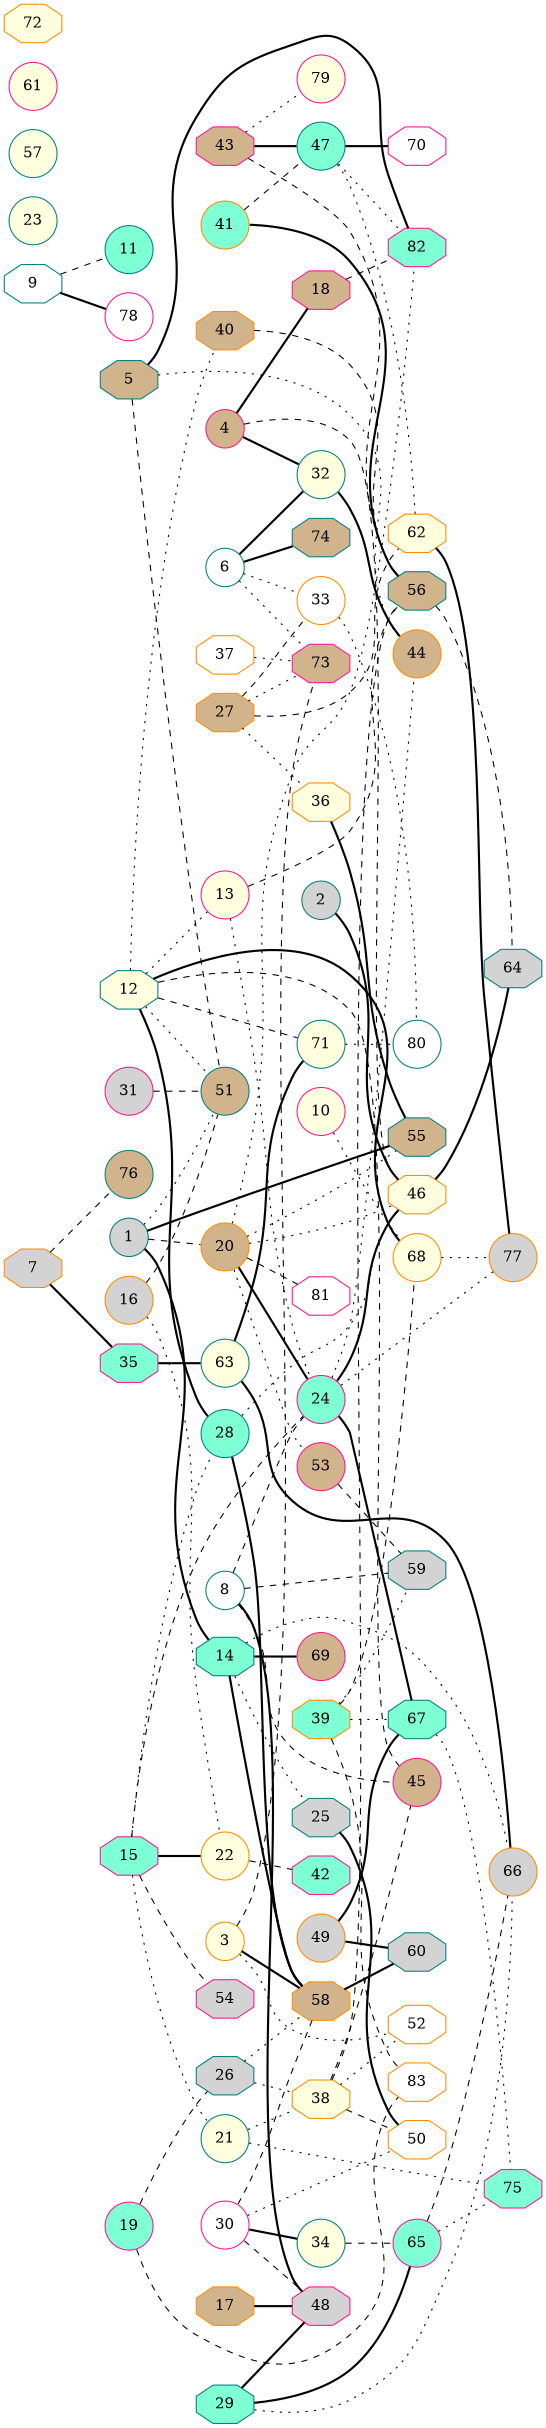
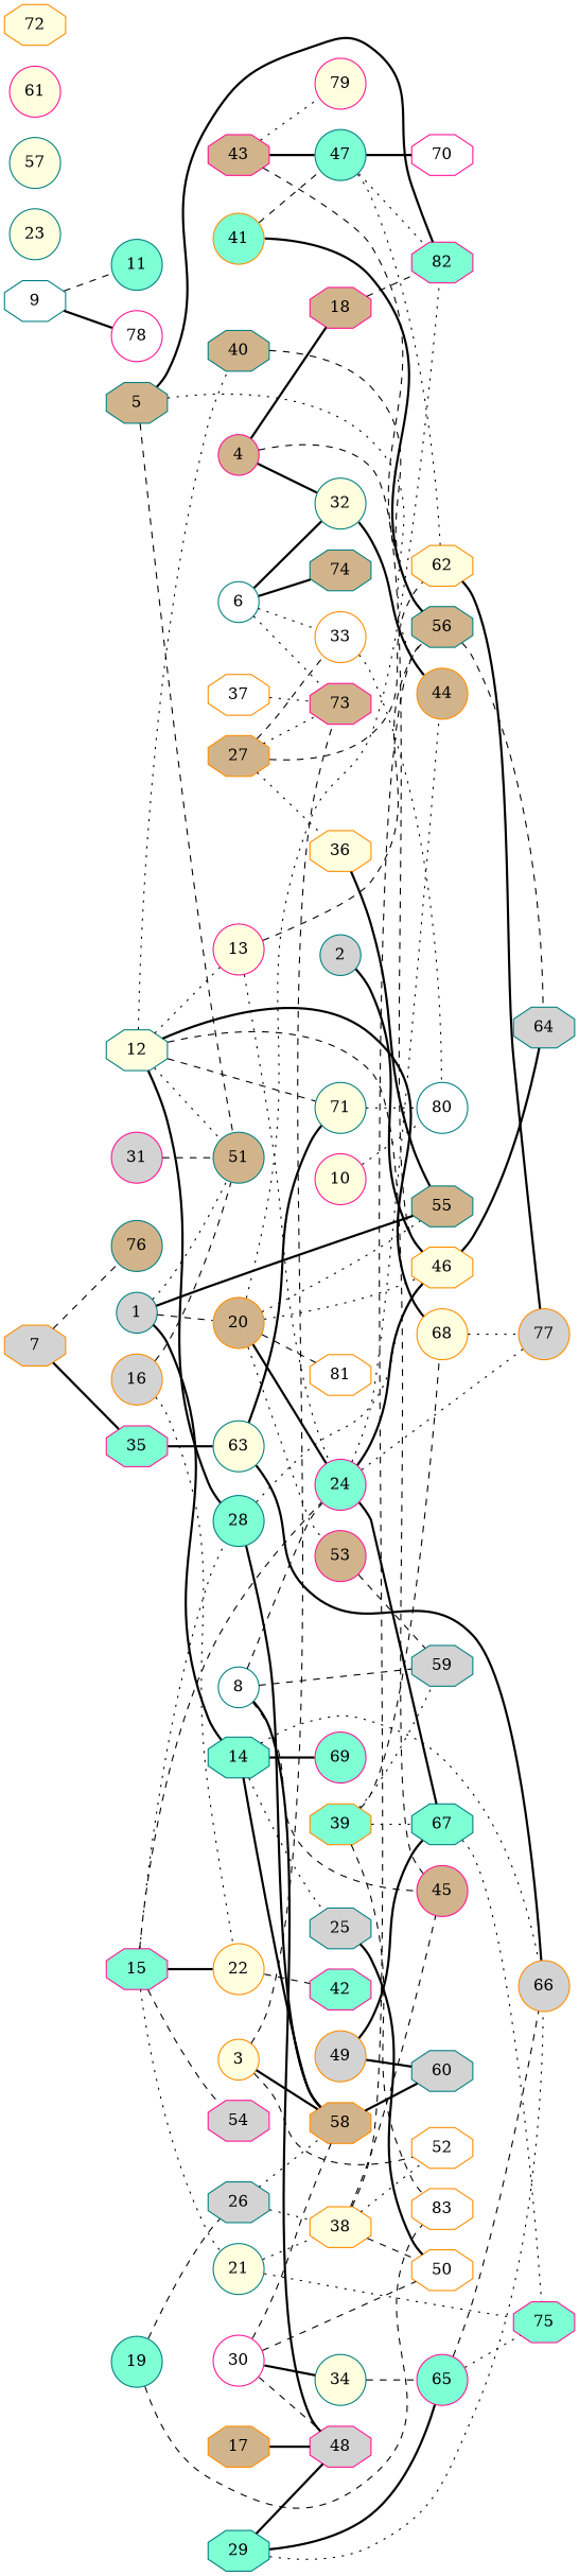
  graph {
    rankdir=LR
    node [color=teal fillcolor=lightyellow shape=circle style=filled]
    edge [style=dotted]
    1 [fillcolor=lightgrey]
    14 [fillcolor=aquamarine shape=octagon]
    20 [color=darkorange fillcolor=tan]
    51 [fillcolor=tan]
    55 [fillcolor=tan shape=octagon]
    58 [color=darkorange fillcolor=tan shape=octagon]
    25 [fillcolor=lightgrey shape=octagon]
    66 [color=darkorange fillcolor=lightgrey]
-   69 [color=deeppink fillcolor=tan]
+   69 [color=deeppink fillcolor=aquamarine]
    46 [color=darkorange shape=octagon]
    82 [color=deeppink fillcolor=aquamarine shape=octagon]
    24 [color=deeppink fillcolor=aquamarine]
    53 [color=deeppink fillcolor=tan]
-   81 [color=deeppink fillcolor=white shape=octagon]
+   81 [color=darkorange fillcolor=white shape=octagon]
    2 [fillcolor=lightgrey]
    64 [fillcolor=lightgrey shape=octagon]
    3 [color=darkorange]
    52 [color=darkorange fillcolor=white shape=octagon]
    73 [color=deeppink fillcolor=tan shape=octagon]
    60 [fillcolor=lightgrey shape=octagon]
    4 [color=deeppink fillcolor=tan]
    18 [color=deeppink fillcolor=tan shape=octagon]
    32
    44 [color=darkorange fillcolor=tan]
    5 [fillcolor=tan shape=octagon]
    6 [fillcolor=white]
    33 [color=darkorange fillcolor=white]
    74 [fillcolor=tan shape=octagon]
    80 [fillcolor=white]
    7 [color=darkorange fillcolor=lightgrey shape=octagon]
    35 [color=deeppink fillcolor=aquamarine shape=octagon]
    76 [fillcolor=tan]
    63
    8 [fillcolor=white]
    45 [color=deeppink fillcolor=tan]
    48 [color=deeppink fillcolor=lightgrey shape=octagon]
    59 [fillcolor=lightgrey shape=octagon]
    67 [fillcolor=aquamarine shape=octagon]
    77 [color=darkorange fillcolor=lightgrey]
    9 [fillcolor=white shape=octagon]
    11 [fillcolor=aquamarine]
    78 [color=deeppink fillcolor=white]
    10 [color=deeppink]
    68 [color=darkorange]
    12 [shape=octagon]
    13 [color=deeppink]
    28 [fillcolor=aquamarine]
-   40 [color=darkorange fillcolor=tan shape=octagon]
+   40 [fillcolor=tan shape=octagon]
    71
    56 [fillcolor=tan shape=octagon]
    50 [color=darkorange fillcolor=white shape=octagon]
    15 [color=deeppink fillcolor=aquamarine shape=octagon]
    21
    22 [color=darkorange]
    54 [color=deeppink fillcolor=lightgrey shape=octagon]
    38 [color=darkorange shape=octagon]
    75 [color=deeppink fillcolor=aquamarine shape=octagon]
    42 [color=deeppink fillcolor=aquamarine shape=octagon]
    16 [color=darkorange fillcolor=lightgrey]
    17 [color=darkorange fillcolor=tan shape=octagon]
-   19 [color=deeppink fillcolor=aquamarine]
+   19 [fillcolor=aquamarine]
    26 [fillcolor=lightgrey shape=octagon]
    83 [color=darkorange fillcolor=white shape=octagon]
    23
    27 [color=darkorange fillcolor=tan shape=octagon]
    36 [color=darkorange shape=octagon]
    62 [color=darkorange shape=octagon]
    29 [fillcolor=aquamarine shape=octagon]
    65 [color=deeppink fillcolor=aquamarine]
    30 [color=deeppink fillcolor=white]
    34
    31 [color=deeppink fillcolor=lightgrey]
    37 [color=darkorange fillcolor=white shape=octagon]
    39 [color=darkorange fillcolor=aquamarine shape=octagon]
    41 [color=darkorange fillcolor=aquamarine]
    47 [fillcolor=aquamarine]
    70 [color=deeppink fillcolor=white shape=octagon]
    43 [color=deeppink fillcolor=tan shape=octagon]
    79 [color=deeppink]
    49 [color=darkorange fillcolor=lightgrey]
    57
    61 [color=deeppink]
    72 [color=darkorange shape=octagon]
    1 -- 14 [style=bold]
    1 -- 20 [style=dashed]
    1 -- 51
    1 -- 55 [style=bold]
    14 -- 58 [style=bold]
    14 -- 25
    14 -- 66
    14 -- 69 [style=bold]
    20 -- 55
    20 -- 46
    20 -- 82
    20 -- 24 [style=bold]
    20 -- 53
    20 -- 81 [style=dashed]
    58 -- 60 [style=bold]
    25 -- 50 [style=bold]
    46 -- 64 [style=bold]
    24 -- 46 [style=bold]
    24 -- 44
    24 -- 67 [style=bold]
    24 -- 77
    53 -- 59 [style=dashed]
    2 -- 46 [style=bold]
    3 -- 58 [style=bold]
-   3 -- 52
+   3 -- 52 [style=dashed]
    3 -- 73 [style=dashed]
    4 -- 46 [style=dashed]
    4 -- 18 [style=bold]
    4 -- 32 [style=bold]
    18 -- 82 [style=dashed]
    32 -- 44 [style=bold]
    5 -- 51 [style=dashed]
    5 -- 82 [style=bold]
    5 -- 44
    6 -- 73
    6 -- 32 [style=bold]
    6 -- 33
    6 -- 74 [style=bold]
    33 -- 80
    7 -- 35 [style=bold]
    7 -- 76 [style=dashed]
    35 -- 63 [style=bold]
    63 -- 66 [style=bold]
    63 -- 71 [style=bold]
    8 -- 24 [style=dashed]
    8 -- 45 [style=dashed]
    8 -- 48 [style=bold]
    8 -- 59 [style=dashed]
    67 -- 75
    9 -- 11 [style=dashed]
    9 -- 78 [style=bold]
-   10 -- 68
+   10 -- 80
    68 -- 77
    12 -- 51
    12 -- 45 [style=dashed]
    12 -- 68 [style=bold]
    12 -- 13
    12 -- 28 [style=bold]
    12 -- 40
    12 -- 71 [style=dashed]
    13 -- 24
    13 -- 56 [style=dashed]
    28 -- 58 [style=bold]
    28 -- 46
    40 -- 56 [style=dashed]
    71 -- 80
    56 -- 64 [style=dashed]
    15 -- 24 [style=dashed]
    15 -- 28
    15 -- 21
    15 -- 22 [style=bold]
    15 -- 54 [style=dashed]
    21 -- 38
    21 -- 75
    22 -- 42 [style=dashed]
    38 -- 52
    38 -- 45 [style=dashed]
    38 -- 56 [style=dashed]
    38 -- 50 [style=dashed]
    16 -- 51 [style=dashed]
    16 -- 22
    17 -- 48 [style=bold]
    19 -- 26 [style=dashed]
    19 -- 83 [style=dashed]
    26 -- 58
    26 -- 38
    27 -- 73
    27 -- 33 [style=dashed]
    27 -- 36
    27 -- 62 [style=dashed]
    36 -- 55 [style=bold]
    62 -- 77 [style=bold]
    29 -- 66
    29 -- 48 [style=bold]
    29 -- 65 [style=bold]
    65 -- 66 [style=dashed]
    65 -- 75
    30 -- 58 [style=dashed]
    30 -- 48 [style=dashed]
-   30 -- 50
+   30 -- 50 [style=dashed]
    30 -- 34 [style=bold]
    34 -- 65 [style=dashed]
    31 -- 51 [style=dashed]
    37 -- 73
    39 -- 59
    39 -- 67
    39 -- 68 [style=dashed]
    39 -- 83 [style=dashed]
    41 -- 56 [style=bold]
    41 -- 47 [style=dashed]
    47 -- 82
    47 -- 62
    47 -- 70 [style=bold]
    43 -- 56 [style=dashed]
    43 -- 47 [style=bold]
    43 -- 79
    49 -- 60 [style=bold]
    49 -- 67 [style=bold]
  }
